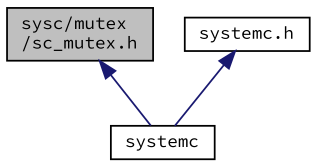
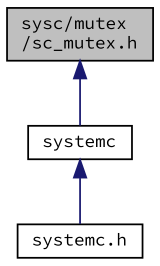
  digraph {
    fontname="Source Code Pro"
    node [color=black fillcolor=white fontname="Source Code Pro" fontsize=10 shape=record style=filled]
    edge [color=midnightblue dir=back fontname="Source Code Pro" fontsize=10 labelfontname=FreeSans labelfontsize=10 style=solid]
    n1 [fillcolor=grey75 fontcolor=black height=0.2 label="sysc/mutex\l/sc_mutex.h" width=0.4]
    n2 [height=0.2 label=systemc width=0.4]
    n3 [height=0.2 label="systemc.h" width=0.4]
    n1 -> n2
-   n3 -> n2
+   n2 -> n3
  }
